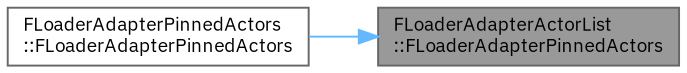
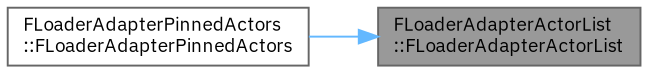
  digraph {
    rankdir=RL
    fontname="IBM Plex Sans"
    node [fontname="IBM Plex Sans" fontsize=10 shape=box style=filled]
-   n1 [color=gray40 fillcolor=grey60 fontcolor=black height=0.2 label="FLoaderAdapterActorList\l::FLoaderAdapterPinnedActors" width=0.4]
+   n1 [color=gray40 fillcolor=grey60 fontcolor=black height=0.2 label="FLoaderAdapterActorList\l::FLoaderAdapterActorList" width=0.4]
    n2 [color=grey40 fillcolor=white height=0.2 label="FLoaderAdapterPinnedActors\l::FLoaderAdapterPinnedActors" width=0.4]
    n1 -> n2 [color=steelblue1 dir=back fontname="IBM Plex Sans" fontsize=10 labelfontname=Helvetica labelfontsize=10 style=solid]
  }
